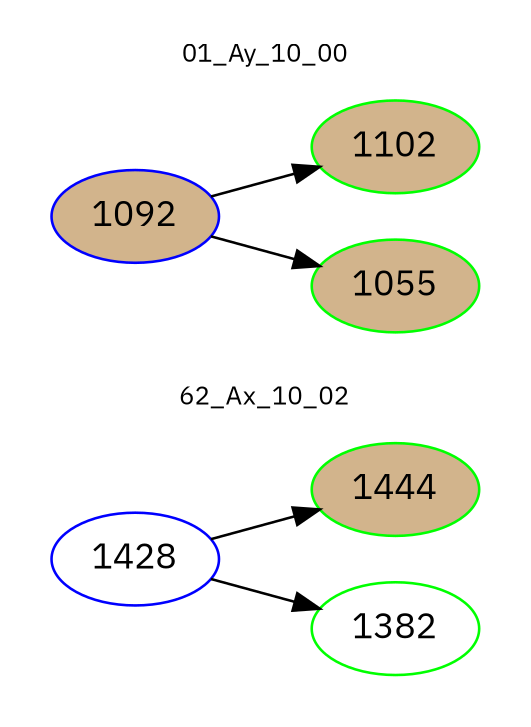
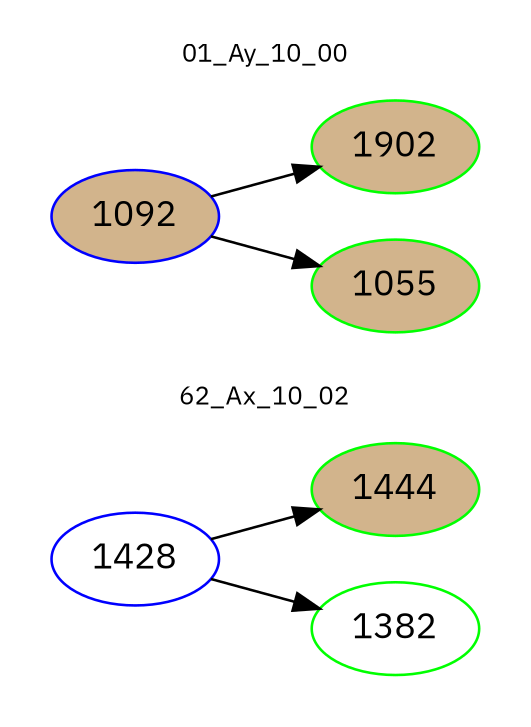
  digraph {
    fontname="IBM Plex Sans"
    rankdir=LR
    node [color=green fillcolor=tan fontname="IBM Plex Sans" style=filled]
    edge [color=black fontname="IBM Plex Sans"]
    n1 [color=blue fillcolor=white label=1428]
    n2 [fillcolor=white label=1382]
    n3 [label=1444]
    n4 [color=blue label=1092]
    n5 [label=1055]
-   n6 [label=1102]
+   n6 [label=1902]
    subgraph cluster_1 {
      color=white
      fontsize=10
      label="62_Ax_10_02"
      n1
      n2
      n3
    }
    subgraph cluster_2 {
      color=white
      fontsize=10
      label="01_Ay_10_00"
      n4
      n5
      n6
    }
    n1 -> n2
    n1 -> n3
    n4 -> n5
    n4 -> n6
  }
